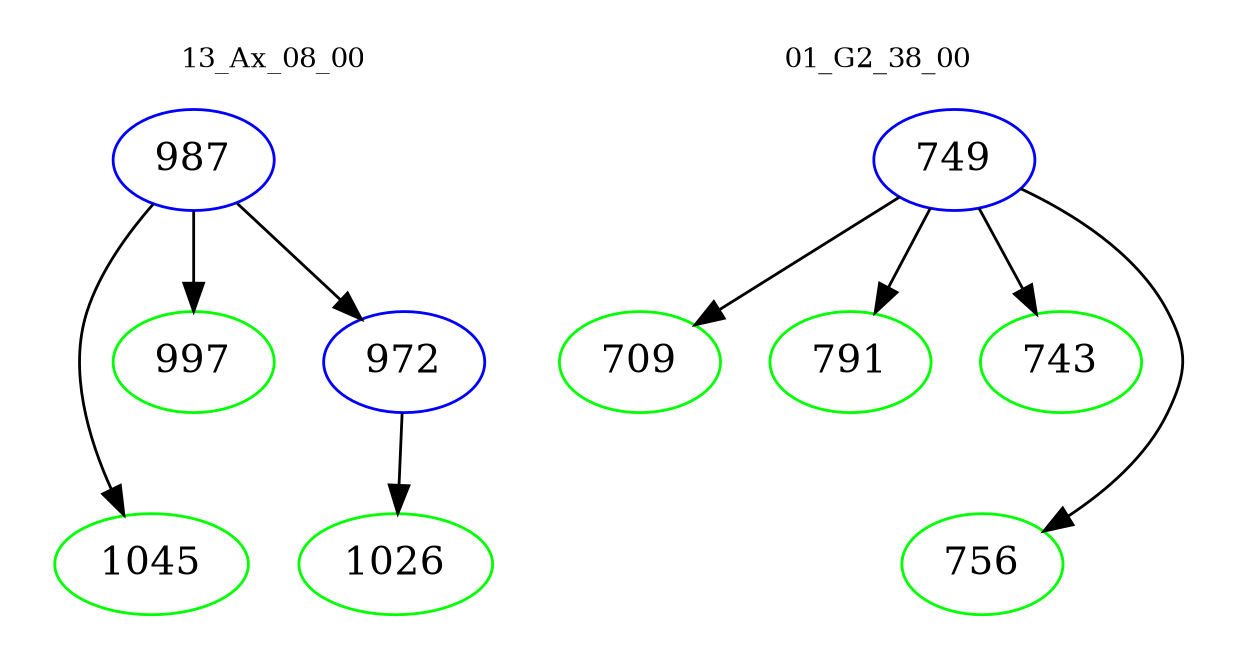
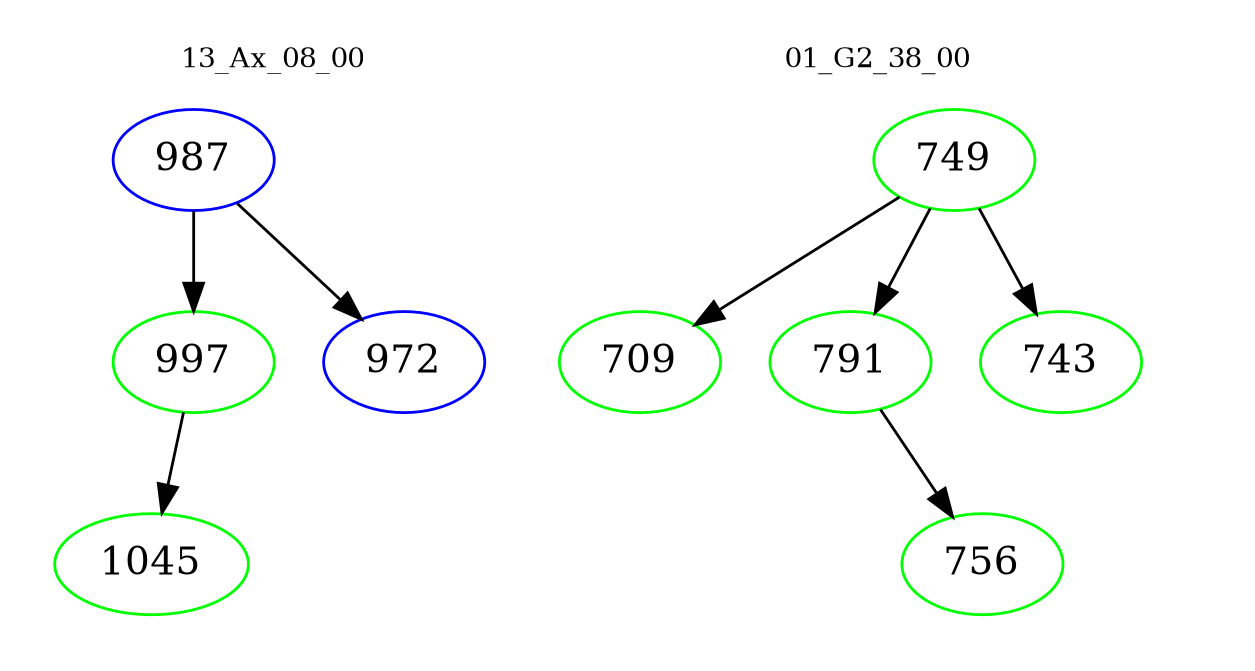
  digraph {
    node [color=green]
    edge [color=black]
    n1 [color=blue label=987]
    n2 [label=1045]
    n3 [color=blue label=972]
    n4 [label=997]
-   n5 [label=1026]
-   n6 [color=blue label=749]
+   n6 [label=749]
    n7 [label=709]
    n8 [label=791]
    n9 [label=743]
    n10 [label=756]
    subgraph cluster_1 {
      color=white
      fontsize=10
      label="13_Ax_08_00"
      n1
      n2
      n3
      n4
-     n5
    }
    subgraph cluster_2 {
      color=white
      fontsize=10
      label="01_G2_38_00"
      n6
      n7
      n8
      n9
      n10
    }
-   n1 -> n2
+   n4 -> n2
    n1 -> n3
    n1 -> n4
-   n3 -> n5
    n6 -> n7
    n6 -> n8
    n6 -> n9
-   n6 -> n10
+   n8 -> n10
  }
